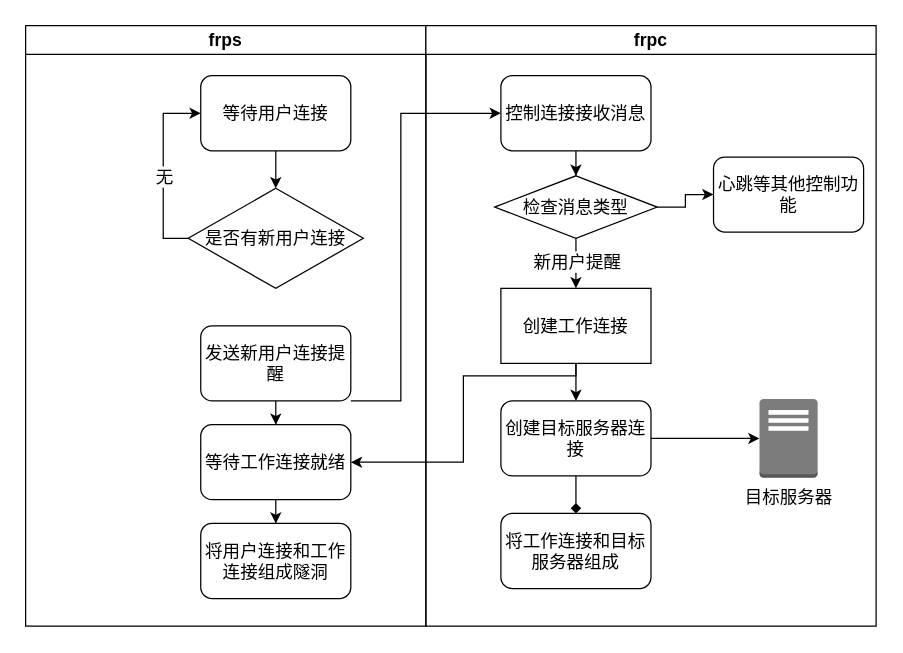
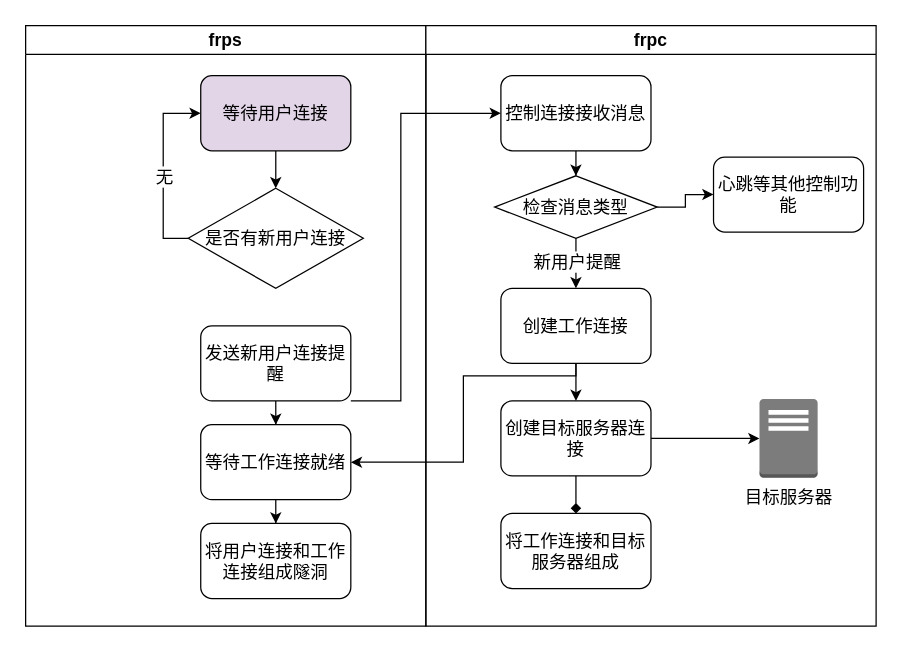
  <mxCell id="0" />
  <mxCell id="1" parent="0" />
  <mxCell id="2" style="edgeStyle=orthogonalEdgeStyle;rounded=0;orthogonalLoop=1;jettySize=auto;html=1;entryX=0;entryY=0.5;entryDx=0;entryDy=0;exitX=0;exitY=0.5;exitDx=0;exitDy=0;fontSize=14;" edge="1" parent="1" source="4" target="6"><mxGeometry relative="1" as="geometry"><mxPoint x="70" y="100" as="targetPoint" /></mxGeometry></mxCell>
  <mxCell id="3" value="无" style="edgeLabel;html=1;align=center;verticalAlign=middle;resizable=0;points=[];fontSize=14;" vertex="1" connectable="0" parent="2"><mxGeometry x="0.045" y="-1" relative="1" as="geometry"><mxPoint x="-1" y="8" as="offset" /></mxGeometry></mxCell>
  <mxCell id="4" value="是否有新用户连接" style="rhombus;whiteSpace=wrap;html=1;fontSize=14;" vertex="1" parent="1"><mxGeometry x="150" y="150" width="140" height="80" as="geometry" /></mxCell>
  <mxCell id="5" value="" style="edgeStyle=orthogonalEdgeStyle;rounded=0;orthogonalLoop=1;jettySize=auto;html=1;fontSize=14;" edge="1" parent="1" source="6" target="4"><mxGeometry relative="1" as="geometry" /></mxCell>
- <mxCell id="6" value="等待用户连接" style="rounded=1;whiteSpace=wrap;html=1;fontSize=14;" vertex="1" parent="1"><mxGeometry x="160" y="60" width="120" height="60" as="geometry" /></mxCell>
+ <mxCell id="6" value="等待用户连接" style="rounded=1;whiteSpace=wrap;html=1;fontSize=14;fillColor=#e1d5e7;" vertex="1" parent="1"><mxGeometry x="160" y="60" width="120" height="60" as="geometry" /></mxCell>
  <mxCell id="7" style="edgeStyle=orthogonalEdgeStyle;rounded=0;orthogonalLoop=1;jettySize=auto;html=1;entryX=0;entryY=0.5;entryDx=0;entryDy=0;fontSize=14;" edge="1" parent="1" source="9" target="11"><mxGeometry relative="1" as="geometry"><Array as="points"><mxPoint x="320" y="320" /><mxPoint x="320" y="90" /></Array></mxGeometry></mxCell>
  <mxCell id="8" value="" style="edgeStyle=orthogonalEdgeStyle;rounded=0;orthogonalLoop=1;jettySize=auto;html=1;fontSize=14;" edge="1" parent="1" source="9" target="24"><mxGeometry relative="1" as="geometry" /></mxCell>
  <mxCell id="9" value="发送新用户连接提醒" style="rounded=1;whiteSpace=wrap;html=1;fontSize=14;" vertex="1" parent="1"><mxGeometry x="160" y="260" width="120" height="60" as="geometry" /></mxCell>
  <mxCell id="10" value="" style="edgeStyle=orthogonalEdgeStyle;rounded=0;orthogonalLoop=1;jettySize=auto;html=1;fontSize=14;" edge="1" parent="1" source="11" target="15"><mxGeometry relative="1" as="geometry" /></mxCell>
  <mxCell id="11" value="控制连接接收消息" style="rounded=1;whiteSpace=wrap;html=1;fontSize=14;" vertex="1" parent="1"><mxGeometry x="400" y="60" width="120" height="60" as="geometry" /></mxCell>
  <mxCell id="12" value="" style="edgeStyle=orthogonalEdgeStyle;rounded=0;orthogonalLoop=1;jettySize=auto;html=1;fontSize=14;" edge="1" parent="1" source="15" target="26"><mxGeometry relative="1" as="geometry" /></mxCell>
  <mxCell id="13" value="" style="edgeStyle=orthogonalEdgeStyle;rounded=0;orthogonalLoop=1;jettySize=auto;html=1;fontSize=14;" edge="1" parent="1" source="15" target="18"><mxGeometry relative="1" as="geometry" /></mxCell>
  <mxCell id="14" value="新用户提醒" style="edgeLabel;html=1;align=center;verticalAlign=middle;resizable=0;points=[];fontSize=14;" vertex="1" connectable="0" parent="13"><mxGeometry x="-0.533" y="-3" relative="1" as="geometry"><mxPoint x="3" y="9" as="offset" /></mxGeometry></mxCell>
  <mxCell id="15" value="检查消息类型" style="rhombus;whiteSpace=wrap;html=1;fontSize=14;" vertex="1" parent="1"><mxGeometry x="395" y="140" width="130" height="50" as="geometry" /></mxCell>
  <mxCell id="16" style="edgeStyle=orthogonalEdgeStyle;rounded=0;orthogonalLoop=1;jettySize=auto;html=1;entryX=1;entryY=0.5;entryDx=0;entryDy=0;fontSize=14;" edge="1" parent="1" source="18" target="24"><mxGeometry relative="1" as="geometry"><Array as="points"><mxPoint x="460" y="300" /><mxPoint x="370" y="300" /><mxPoint x="370" y="369" /></Array></mxGeometry></mxCell>
  <mxCell id="17" value="" style="edgeStyle=orthogonalEdgeStyle;rounded=0;orthogonalLoop=1;jettySize=auto;html=1;fontSize=14;" edge="1" parent="1" source="18" target="20"><mxGeometry relative="1" as="geometry" /></mxCell>
- <mxCell id="18" value="创建工作连接" style="whiteSpace=wrap;html=1;fontSize=14;rounded=0;" vertex="1" parent="1"><mxGeometry x="400" y="230" width="120" height="60" as="geometry" /></mxCell>
+ <mxCell id="18" value="创建工作连接" style="rounded=1;whiteSpace=wrap;html=1;fontSize=14;" vertex="1" parent="1"><mxGeometry x="400" y="230" width="120" height="60" as="geometry" /></mxCell>
  <mxCell id="19" value="" style="edgeStyle=orthogonalEdgeStyle;rounded=0;orthogonalLoop=1;jettySize=auto;html=1;fontSize=14;endArrow=diamond;" edge="1" parent="1" source="20" target="22"><mxGeometry relative="1" as="geometry" /></mxCell>
  <mxCell id="20" value="创建目标服务器连接" style="rounded=1;whiteSpace=wrap;html=1;fontSize=14;" vertex="1" parent="1"><mxGeometry x="400" y="320" width="120" height="60" as="geometry" /></mxCell>
  <mxCell id="21" value="" style="edgeStyle=orthogonalEdgeStyle;rounded=0;orthogonalLoop=1;jettySize=auto;html=1;exitX=1;exitY=0.5;exitDx=0;exitDy=0;fontSize=14;" edge="1" parent="1" source="20" target="29"><mxGeometry relative="1" as="geometry" /></mxCell>
  <mxCell id="22" value="将工作连接和目标服务器组成" style="rounded=1;whiteSpace=wrap;html=1;fontSize=14;" vertex="1" parent="1"><mxGeometry x="400" y="410" width="120" height="60" as="geometry" /></mxCell>
  <mxCell id="23" value="" style="edgeStyle=orthogonalEdgeStyle;rounded=0;orthogonalLoop=1;jettySize=auto;html=1;fontSize=14;" edge="1" parent="1" source="24" target="25"><mxGeometry relative="1" as="geometry" /></mxCell>
  <mxCell id="24" value="等待工作连接就绪" style="rounded=1;whiteSpace=wrap;html=1;fontSize=14;" vertex="1" parent="1"><mxGeometry x="160" y="339" width="120" height="60" as="geometry" /></mxCell>
  <mxCell id="25" value="将用户连接和工作连接组成隧洞" style="rounded=1;whiteSpace=wrap;html=1;fontSize=14;" vertex="1" parent="1"><mxGeometry x="160" y="418" width="120" height="60" as="geometry" /></mxCell>
  <mxCell id="26" value="心跳等其他控制功能" style="rounded=1;whiteSpace=wrap;html=1;fontSize=14;" vertex="1" parent="1"><mxGeometry x="570" y="125" width="120" height="60" as="geometry" /></mxCell>
  <mxCell id="27" value="frps" style="swimlane;whiteSpace=wrap;html=1;fontSize=14;" vertex="1" parent="1"><mxGeometry x="20" y="20" width="320" height="480" as="geometry" /></mxCell>
  <mxCell id="28" value="frpc" style="swimlane;whiteSpace=wrap;html=1;fontSize=14;" vertex="1" parent="1"><mxGeometry x="340" y="20" width="360" height="480" as="geometry" /></mxCell>
  <mxCell id="29" value="目标服务器" style="outlineConnect=0;dashed=0;verticalLabelPosition=bottom;verticalAlign=top;align=center;html=1;shape=mxgraph.aws3.traditional_server;fillColor=#7D7C7C;gradientColor=none;fontSize=14;" vertex="1" parent="28"><mxGeometry x="266.75" y="298.5" width="46.5" height="63" as="geometry" /></mxCell>
